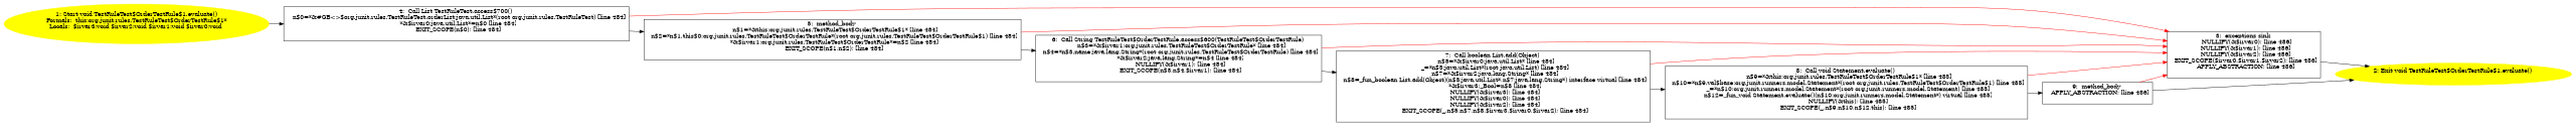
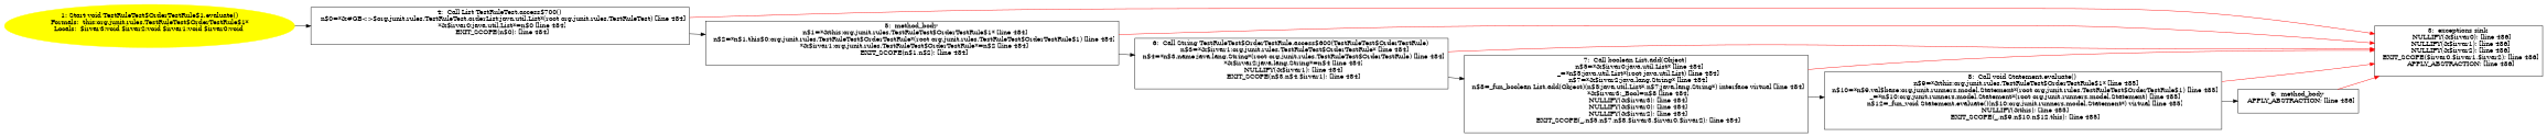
  digraph {
    rankdir=LR
    node [shape=box]
    n1 [color=yellow label="1: Start void TestRuleTest$OrderTestRule$1.evaluate()\nFormals:  this:org.junit.rules.TestRuleTest$OrderTestRule$1*\nLocals:  $irvar3:void $irvar2:void $irvar1:void $irvar0:void \n  " style=filled shape=""]
    n2 [label="4:  Call List TestRuleTest.access$700() \n   n$0=*&#GB<>$org.junit.rules.TestRuleTest.orderList:java.util.List*(root org.junit.rules.TestRuleTest) [line 484]\n  *&$irvar0:java.util.List*=n$0 [line 484]\n  EXIT_SCOPE(n$0); [line 484]\n "]
    n3 [label="3:  exceptions sink \n   NULLIFY(&$irvar0); [line 486]\n  NULLIFY(&$irvar1); [line 486]\n  NULLIFY(&$irvar2); [line 486]\n  EXIT_SCOPE($irvar0,$irvar1,$irvar2); [line 486]\n  APPLY_ABSTRACTION; [line 486]\n "]
    n4 [label="5:  method_body \n   n$1=*&this:org.junit.rules.TestRuleTest$OrderTestRule$1* [line 484]\n  n$2=*n$1.this$0:org.junit.rules.TestRuleTest$OrderTestRule*(root org.junit.rules.TestRuleTest$OrderTestRule$1) [line 484]\n  *&$irvar1:org.junit.rules.TestRuleTest$OrderTestRule*=n$2 [line 484]\n  EXIT_SCOPE(n$1,n$2); [line 484]\n "]
-   n5 [color=yellow label="2: Exit void TestRuleTest$OrderTestRule$1.evaluate() \n  " style=filled shape=""]
    n6 [label="6:  Call String TestRuleTest$OrderTestRule.access$600(TestRuleTest$OrderTestRule) \n   n$3=*&$irvar1:org.junit.rules.TestRuleTest$OrderTestRule* [line 484]\n  n$4=*n$3.name:java.lang.String*(root org.junit.rules.TestRuleTest$OrderTestRule) [line 484]\n  *&$irvar2:java.lang.String*=n$4 [line 484]\n  NULLIFY(&$irvar1); [line 484]\n  EXIT_SCOPE(n$3,n$4,$irvar1); [line 484]\n "]
    n7 [label="7:  Call boolean List.add(Object) \n   n$5=*&$irvar0:java.util.List* [line 484]\n  _=*n$5:java.util.List*(root java.util.List) [line 484]\n  n$7=*&$irvar2:java.lang.String* [line 484]\n  n$8=_fun_boolean List.add(Object)(n$5:java.util.List*,n$7:java.lang.String*) interface virtual [line 484]\n  *&$irvar3:_Bool=n$8 [line 484]\n  NULLIFY(&$irvar3); [line 484]\n  NULLIFY(&$irvar0); [line 484]\n  NULLIFY(&$irvar2); [line 484]\n  EXIT_SCOPE(_,n$5,n$7,n$8,$irvar3,$irvar0,$irvar2); [line 484]\n "]
    n8 [label="8:  Call void Statement.evaluate() \n   n$9=*&this:org.junit.rules.TestRuleTest$OrderTestRule$1* [line 485]\n  n$10=*n$9.val$base:org.junit.runners.model.Statement*(root org.junit.rules.TestRuleTest$OrderTestRule$1) [line 485]\n  _=*n$10:org.junit.runners.model.Statement*(root org.junit.runners.model.Statement) [line 485]\n  n$12=_fun_void Statement.evaluate()(n$10:org.junit.runners.model.Statement*) virtual [line 485]\n  NULLIFY(&this); [line 485]\n  EXIT_SCOPE(_,n$9,n$10,n$12,this); [line 485]\n "]
    n9 [label="9:  method_body \n   APPLY_ABSTRACTION; [line 486]\n "]
    n1 -> n2
    n2 -> n3 [color=red]
    n2 -> n4
-   n3 -> n5
    n4 -> n3 [color=red]
    n4 -> n6
    n6 -> n3 [color=red]
    n6 -> n7
    n7 -> n3 [color=red]
    n7 -> n8
    n8 -> n3 [color=red]
    n8 -> n9
    n9 -> n3 [color=red]
-   n9 -> n5
  }
